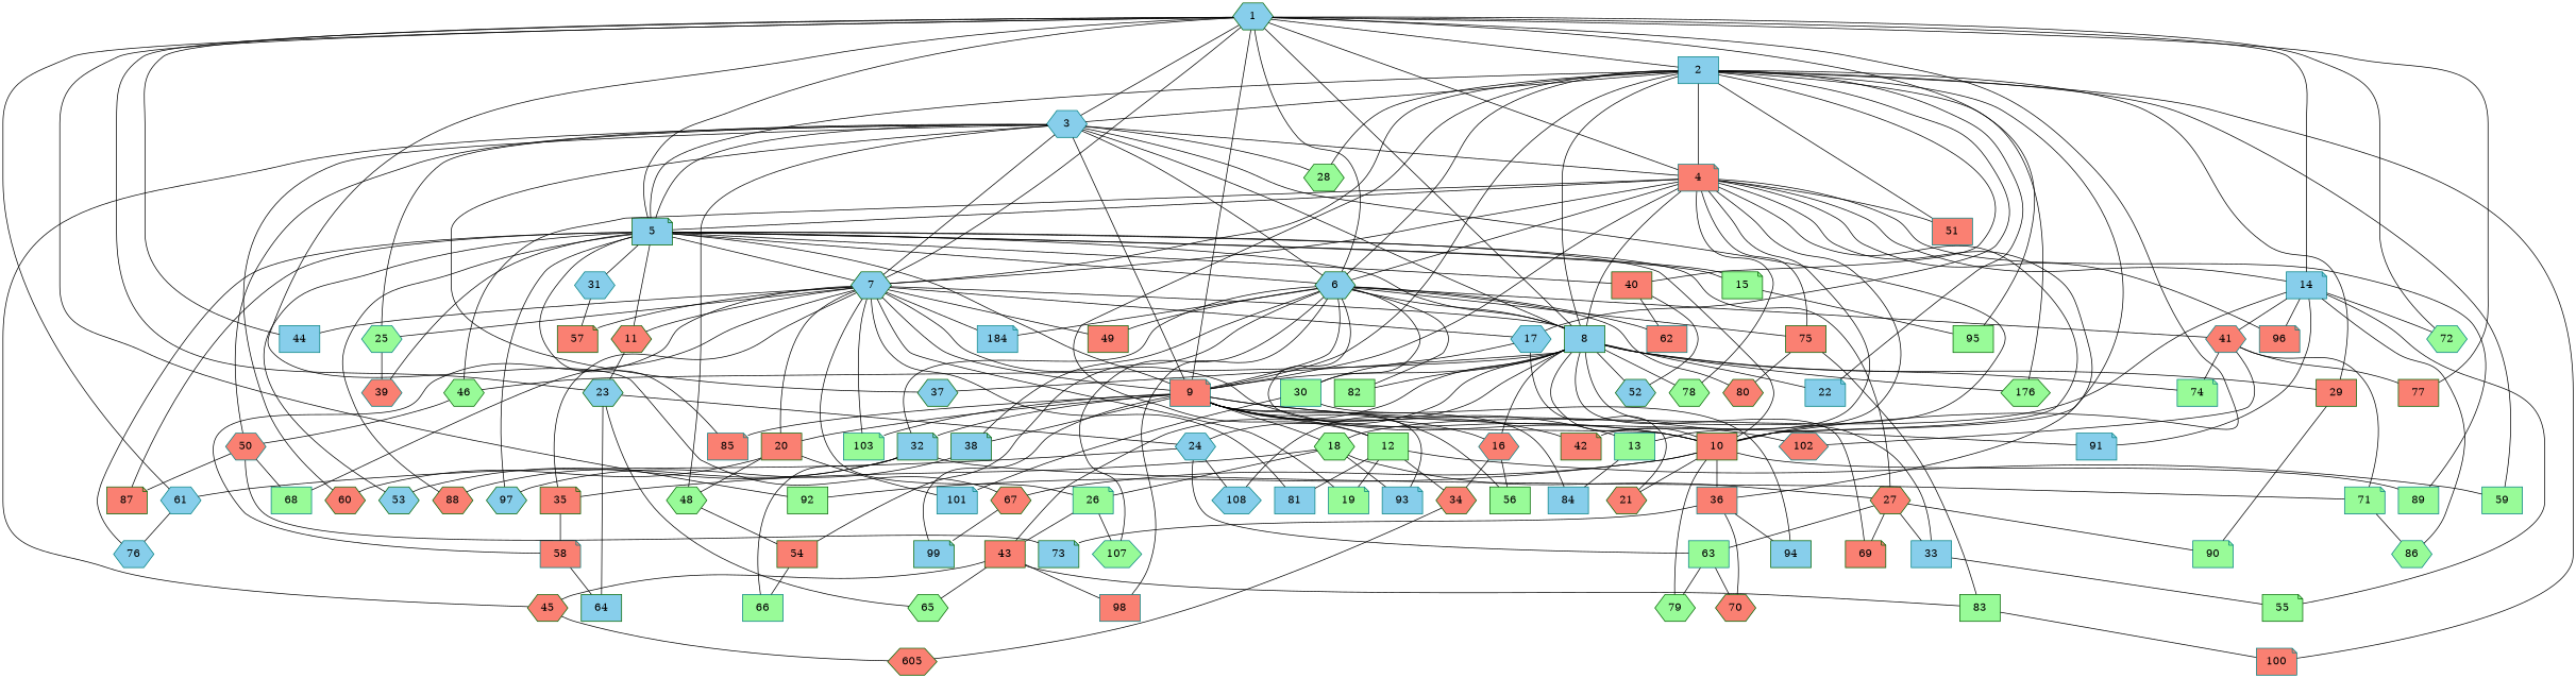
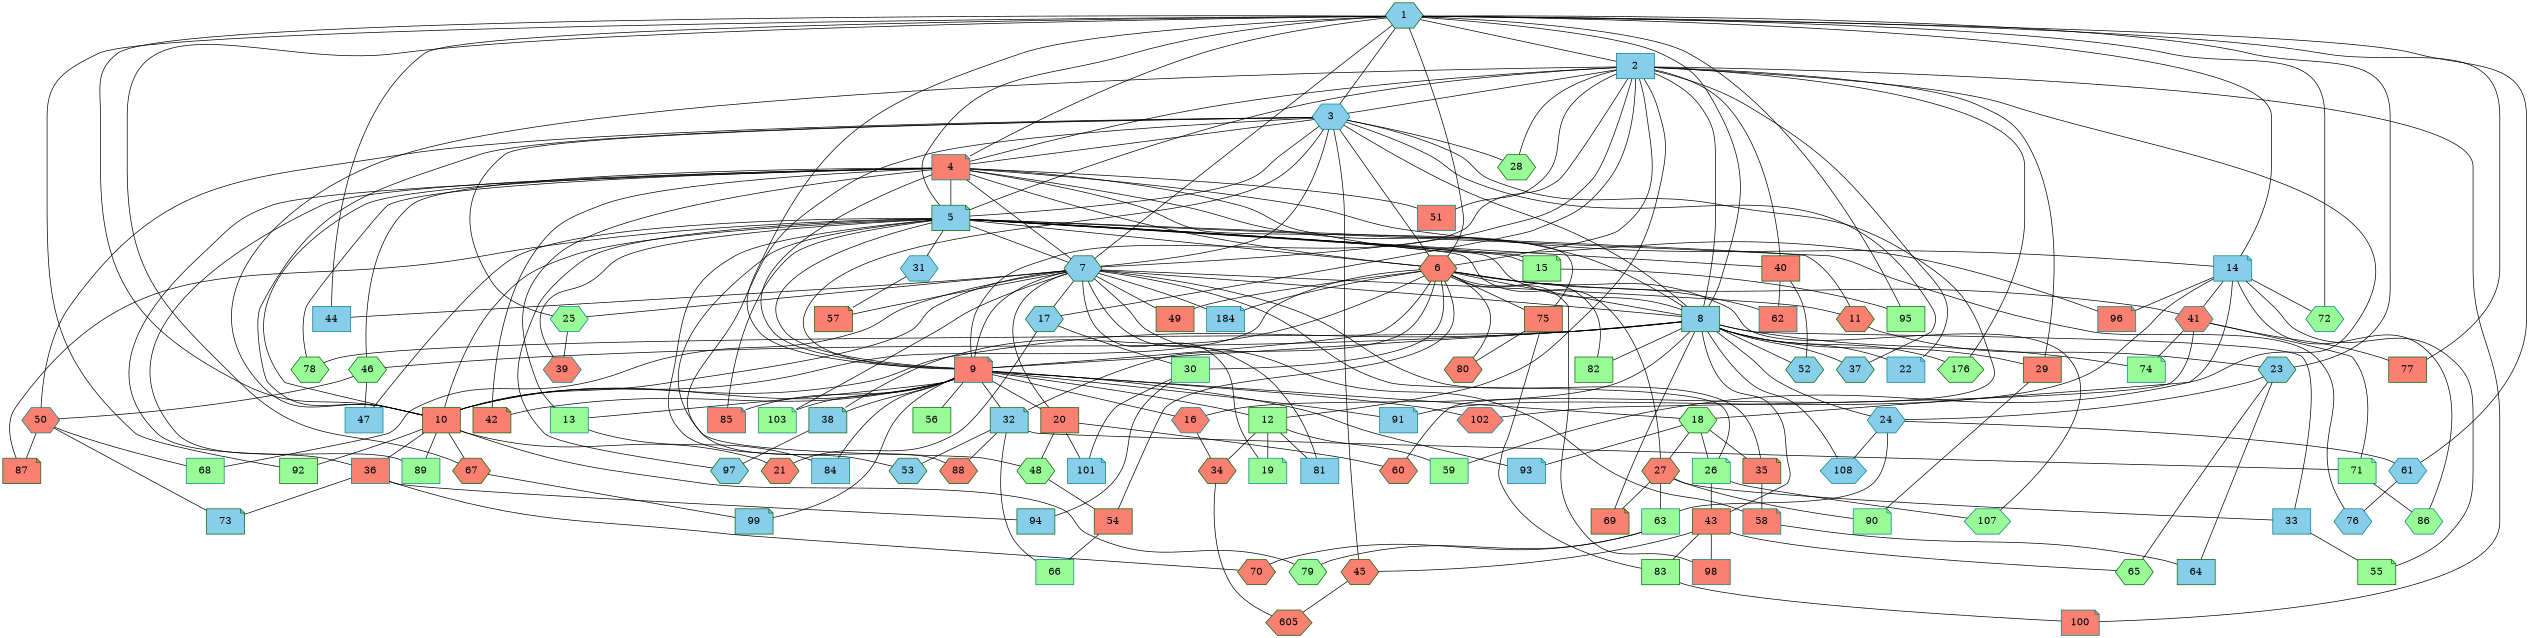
  graph {
    node [color=darkgreen fillcolor=salmon shape=hexagon style=filled]
    1 [fillcolor=skyblue]
    2 [color=teal fillcolor=skyblue shape=box]
    3 [color=teal fillcolor=skyblue]
    4 [color=teal shape=note]
    5 [fillcolor=skyblue shape=note]
-   6 [fillcolor=skyblue]
+   6
    7 [fillcolor=skyblue]
    8 [fillcolor=skyblue shape=box]
    9 [color=teal shape=note]
    10 [shape=box]
    14 [color=teal fillcolor=skyblue shape=note]
    23 [fillcolor=skyblue]
    44 [color=teal fillcolor=skyblue shape=box]
    61 [color=teal fillcolor=skyblue]
    67
    72 [color=teal fillcolor=palegreen]
    77 [shape=box]
    92 [fillcolor=palegreen shape=box]
    95 [fillcolor=palegreen shape=box]
    12 [fillcolor=palegreen shape=box]
-   17 [color=teal fillcolor=skyblue]
+   17 [fillcolor=skyblue]
    22 [color=teal fillcolor=skyblue shape=note]
    28 [fillcolor=palegreen]
    29 [shape=box]
    40 [shape=box]
    51 [color=teal shape=box]
    59 [color=teal fillcolor=palegreen shape=box]
    100 [color=teal shape=note]
    n29 [fillcolor=palegreen label=176]
    25 [color=teal fillcolor=palegreen]
    37 [fillcolor=skyblue]
    45
    48 [fillcolor=palegreen]
    50 [color=teal]
    60
    13 [color=teal fillcolor=palegreen shape=box]
    36 [color=teal shape=box]
    42 [shape=note]
    46 [fillcolor=palegreen]
    75 [shape=box]
    78 [fillcolor=palegreen]
    89 [color=teal fillcolor=palegreen shape=box]
    96 [color=teal shape=note]
    11
    15 [fillcolor=palegreen shape=note]
    27
    31 [color=teal fillcolor=skyblue]
    39 [color=teal]
+   47 [color=teal fillcolor=skyblue shape=box]
    53 [fillcolor=skyblue]
    76 [color=teal fillcolor=skyblue]
    85 [color=teal shape=note]
    87 [shape=note]
    88
    97 [fillcolor=skyblue]
    30 [color=teal fillcolor=palegreen shape=box]
    32 [fillcolor=skyblue shape=note]
    38 [fillcolor=skyblue shape=note]
    41 [color=teal]
    49 [shape=box]
    54 [shape=box]
    62 [color=teal shape=box]
    80
    82 [fillcolor=palegreen shape=box]
    98 [color=teal shape=box]
    n66 [color=teal fillcolor=skyblue label=184 shape=note]
    107 [color=teal fillcolor=palegreen]
    19 [color=teal fillcolor=palegreen shape=note]
    20 [shape=box]
    26 [color=teal fillcolor=palegreen shape=note]
    35 [shape=note]
    57 [shape=note]
    58 [color=teal shape=note]
    68 [color=teal fillcolor=palegreen shape=box]
    81 [color=teal fillcolor=skyblue shape=box]
    103 [color=teal fillcolor=palegreen shape=note]
    16 [color=teal]
    24 [color=teal fillcolor=skyblue]
    33 [color=teal fillcolor=skyblue shape=box]
    43 [shape=box]
    52 [fillcolor=skyblue]
    69 [shape=note]
    74 [color=teal fillcolor=palegreen shape=note]
    108 [color=teal fillcolor=skyblue]
    18 [fillcolor=palegreen]
    56 [fillcolor=palegreen shape=box]
    84 [color=teal fillcolor=skyblue shape=box]
    91 [color=teal fillcolor=skyblue shape=note]
    93 [color=teal fillcolor=skyblue shape=note]
    99 [fillcolor=skyblue shape=note]
    102 [color=teal]
    21
    79 [fillcolor=palegreen]
    55 [fillcolor=palegreen shape=note]
    86 [color=teal fillcolor=palegreen]
    64 [fillcolor=skyblue shape=box]
    65 [fillcolor=palegreen]
    34
    90 [color=teal fillcolor=palegreen shape=note]
    n100 [label=605]
    73 [fillcolor=skyblue shape=note]
    94 [fillcolor=skyblue shape=box]
    70
    83 [fillcolor=palegreen shape=box]
    63 [color=teal fillcolor=palegreen shape=box]
    101 [color=teal fillcolor=skyblue shape=note]
    66 [color=teal fillcolor=palegreen shape=box]
    71 [color=teal fillcolor=palegreen shape=note]
    1 -- 2
    1 -- 3
    1 -- 4
    1 -- 5
    1 -- 6
    1 -- 7
    1 -- 8
    1 -- 9
    1 -- 10
    1 -- 14
    1 -- 23
    1 -- 44
    1 -- 61
    1 -- 67
    1 -- 72
    1 -- 77
    1 -- 92
    1 -- 95
    2 -- 3
    2 -- 4
    2 -- 5
    2 -- 6
    2 -- 7
    2 -- 8
    2 -- 9
    2 -- 10
    2 -- 12
    2 -- 17
    2 -- 22
    2 -- 28
    2 -- 29
    2 -- 40
    2 -- 51
    2 -- 59
    2 -- 100
    2 -- n29
    3 -- 4
    3 -- 5
    3 -- 6
    3 -- 7
    3 -- 8
    3 -- 9
    3 -- 10
    3 -- 28
    3 -- 25
    3 -- 37
    3 -- 45
    3 -- 48
    3 -- 50
    3 -- 60
    4 -- 5
    4 -- 6
    4 -- 7
    4 -- 8
    4 -- 9
    4 -- 10
    4 -- 14
    4 -- 51
    4 -- 13
    4 -- 36
    4 -- 42
    4 -- 46
    4 -- 75
    4 -- 78
    4 -- 89
    4 -- 96
    5 -- 6
    5 -- 7
    5 -- 8
    5 -- 9
    5 -- 10
    5 -- 40
    5 -- 11
    5 -- 15
    5 -- 15
    5 -- 27
    5 -- 31
    5 -- 39
+   5 -- 47
    5 -- 53
    5 -- 76
    5 -- 85
    5 -- 87
    5 -- 88
    5 -- 97
    6 -- 8
    6 -- 9
    6 -- 10
    6 -- 75
    6 -- 30
    6 -- 32
    6 -- 38
    6 -- 41
    6 -- 49
    6 -- 54
    6 -- 62
    6 -- 80
    6 -- 82
    6 -- 98
    6 -- n66
    6 -- 107
    7 -- 8
    7 -- 9
    7 -- 10
    7 -- 44
    7 -- 17
    7 -- 25
    7 -- 11
    7 -- 49
    7 -- n66
    7 -- 19
    7 -- 20
    7 -- 26
    7 -- 35
    7 -- 57
    7 -- 58
    7 -- 68
    7 -- 81
    7 -- 103
    8 -- 9
    8 -- 10
    8 -- 22
    8 -- 29
    8 -- n29
    8 -- 37
    8 -- 46
    8 -- 78
    8 -- 82
    8 -- 16
    8 -- 24
    8 -- 33
    8 -- 43
    8 -- 52
    8 -- 69
    8 -- 74
    8 -- 108
    9 -- 10
    9 -- 12
    9 -- 13
    9 -- 42
    9 -- 85
    9 -- 32
    9 -- 38
    9 -- 20
    9 -- 103
    9 -- 16
    9 -- 18
    9 -- 56
    9 -- 84
    9 -- 91
    9 -- 93
    9 -- 99
    9 -- 102
    10 -- 67
    10 -- 92
    10 -- 36
    10 -- 89
    10 -- 21
    10 -- 79
    14 -- 72
    14 -- 96
    14 -- 41
    14 -- 18
    14 -- 91
    14 -- 55
    14 -- 86
    23 -- 24
    23 -- 64
    23 -- 65
    61 -- 76
    67 -- 99
    12 -- 59
    12 -- 19
    12 -- 81
    12 -- 34
    17 -- 30
    17 -- 21
    29 -- 90
    40 -- 62
    40 -- 52
    25 -- 39
    45 -- n100
    48 -- 54
    50 -- 87
    50 -- 68
    50 -- 73
    13 -- 84
    36 -- 73
    36 -- 94
    36 -- 70
    46 -- 50
+   46 -- 47
    75 -- 80
    75 -- 83
    11 -- 23
    15 -- 95
    27 -- 33
    27 -- 69
    27 -- 90
    27 -- 63
    31 -- 57
    30 -- 94
    30 -- 101
    32 -- 53
    32 -- 88
    32 -- 66
    32 -- 71
    38 -- 97
    41 -- 77
    41 -- 74
    41 -- 102
    41 -- 71
    54 -- 66
    20 -- 48
    20 -- 60
    20 -- 101
    26 -- 107
    26 -- 43
    35 -- 58
    58 -- 64
-   16 -- 56
    16 -- 34
    24 -- 61
    24 -- 108
    24 -- 63
    33 -- 55
    43 -- 45
    43 -- 98
    43 -- 65
    43 -- 83
    18 -- 27
    18 -- 26
    18 -- 35
    18 -- 93
    34 -- n100
    83 -- 100
    63 -- 79
    63 -- 70
    71 -- 86
  }
